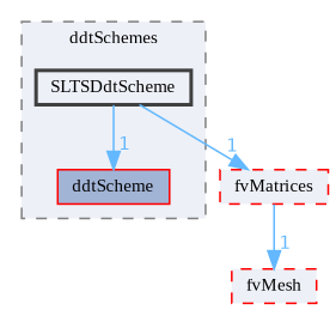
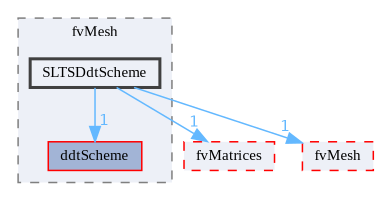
  digraph {
    compound=true
    fontname="Liberation Serif"
    node [color=red fillcolor="#edf0f7" fontname="Liberation Serif" fontsize=10 shape=box style="filled,dashed"]
    edge [color=steelblue1 fontcolor=steelblue1 fontname="Liberation Serif" fontsize=10 headlabel=1 labeldistance=1.5 labelfontname=Helvetica labelfontsize=10]
    n1 [fillcolor="#a2b4d6" height=0.2 label=ddtScheme style=filled width=0.4]
    n2 [color=grey25 height=0.2 label=SLTSDdtScheme style="filled,bold" width=0.4]
    n3 [height=0.2 label=fvMatrices width=0.4]
    n4 [height=0.2 label=fvMesh width=0.4]
    subgraph cluster_1 {
      bgcolor="#edf0f7"
      fontsize=10
-     label=ddtSchemes
+     label=fvMesh
      pencolor=grey50
      style="filled,dashed"
      n1
      n2
    }
    n2 -> n1
    n2 -> n3
-   n3 -> n4
+   n2 -> n4
  }
